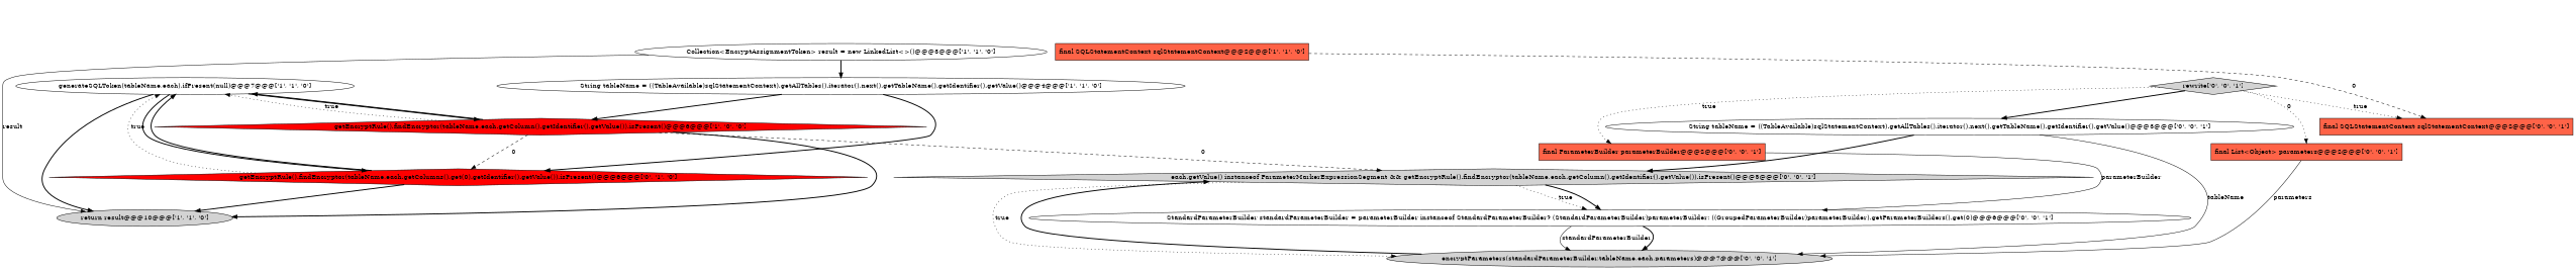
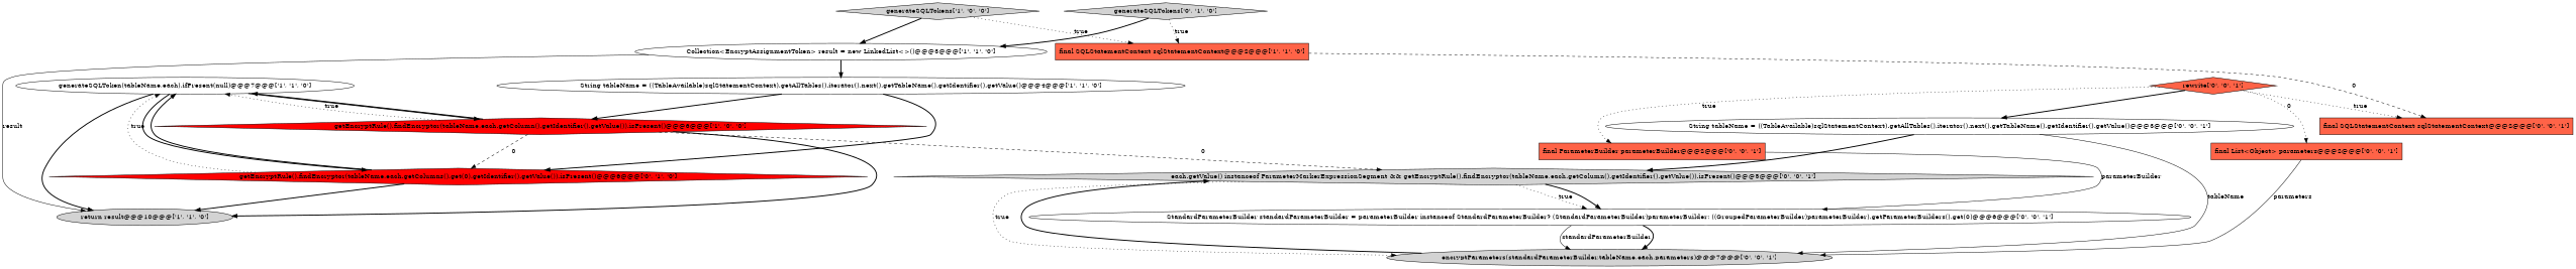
  digraph {
    node [fillcolor=lightgray shape=ellipse style=filled]
    edge [style=bold]
    n1 [fillcolor=white label="generateSQLToken(tableName,each).ifPresent(null)@@@7@@@['1', '1', '0']"]
    n2 [label="return result@@@10@@@['1', '1', '0']"]
    n3 [fillcolor=red label="getEncryptRule().findEncryptor(tableName,each.getColumns().get(0).getIdentifier().getValue()).isPresent()@@@6@@@['0', '1', '0']" shape=diamond]
    n4 [fillcolor=red label="getEncryptRule().findEncryptor(tableName,each.getColumn().getIdentifier().getValue()).isPresent()@@@6@@@['1', '0', '0']" shape=diamond]
    n5 [label="each.getValue() instanceof ParameterMarkerExpressionSegment && getEncryptRule().findEncryptor(tableName,each.getColumn().getIdentifier().getValue()).isPresent()@@@5@@@['0', '0', '1']" shape=diamond]
-   n6 [label="rewrite['0', '0', '1']" shape=diamond]
+   n6 [fillcolor=tomato label="rewrite['0', '0', '1']" shape=diamond]
    n7 [fillcolor=white label="String tableName = ((TableAvailable)sqlStatementContext).getAllTables().iterator().next().getTableName().getIdentifier().getValue()@@@3@@@['0', '0', '1']"]
    n8 [fillcolor=tomato label="final List<Object> parameters@@@2@@@['0', '0', '1']" shape=box]
    n9 [fillcolor=tomato label="final SQLStatementContext sqlStatementContext@@@2@@@['0', '0', '1']" shape=box]
    n10 [fillcolor=tomato label="final ParameterBuilder parameterBuilder@@@2@@@['0', '0', '1']" shape=box]
    n11 [label="encryptParameters(standardParameterBuilder,tableName,each,parameters)@@@7@@@['0', '0', '1']"]
    n12 [fillcolor=white label="StandardParameterBuilder standardParameterBuilder = parameterBuilder instanceof StandardParameterBuilder? (StandardParameterBuilder)parameterBuilder: ((GroupedParameterBuilder)parameterBuilder).getParameterBuilders().get(0)@@@6@@@['0', '0', '1']"]
    n13 [fillcolor=tomato label="final SQLStatementContext sqlStatementContext@@@2@@@['1', '1', '0']" shape=box]
    n14 [fillcolor=white label="Collection<EncryptAssignmentToken> result = new LinkedList<>()@@@3@@@['1', '1', '0']"]
    n15 [fillcolor=white label="String tableName = ((TableAvailable)sqlStatementContext).getAllTables().iterator().next().getTableName().getIdentifier().getValue()@@@4@@@['1', '1', '0']"]
+   n16 [label="generateSQLTokens['1', '0', '0']" shape=diamond]
+   n17 [label="generateSQLTokens['0', '1', '0']" shape=diamond]
    n1 -> n2
    n1 -> n3
    n1 -> n4
    n3 -> n1
    n3 -> n1 [label=true style=dotted]
    n3 -> n2
    n4 -> n1
    n4 -> n1 [label=true style=dotted]
    n4 -> n2
    n4 -> n3 [label=0 style=dashed]
    n4 -> n5 [label=0 style=dashed]
    n5 -> n11 [label=true style=dotted]
    n5 -> n12 [label=true style=dotted]
    n5 -> n12
    n6 -> n7
    n6 -> n8 [label=0 style=dotted]
    n6 -> n9 [label=true style=dotted]
    n6 -> n10 [label=true style=dotted]
    n7 -> n5
    n7 -> n11 [label=tableName style=solid]
    n8 -> n11 [label=parameters style=solid]
    n10 -> n12 [label=parameterBuilder style=solid]
    n11 -> n5
    n12 -> n11 [label=standardParameterBuilder style=solid]
    n12 -> n11
    n13 -> n9 [label=0 style=dashed]
    n14 -> n2 [label=result style=solid]
    n14 -> n15
    n15 -> n3
    n15 -> n4
+   n16 -> n13 [label=true style=dotted]
+   n16 -> n14
+   n17 -> n13 [label=true style=dotted]
+   n17 -> n14
  }
